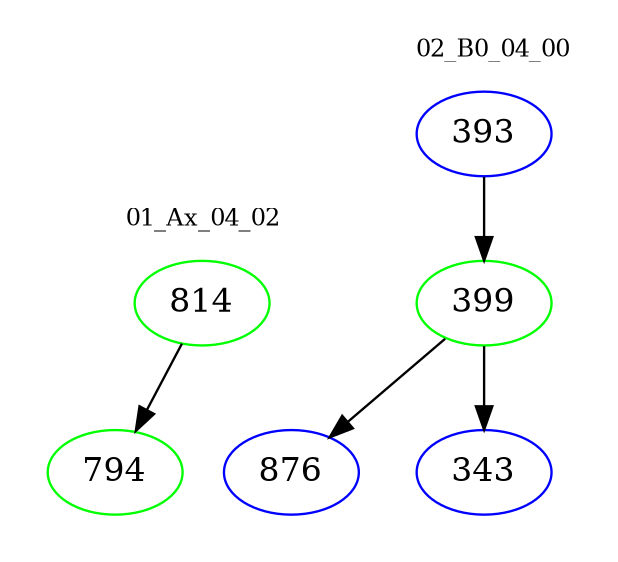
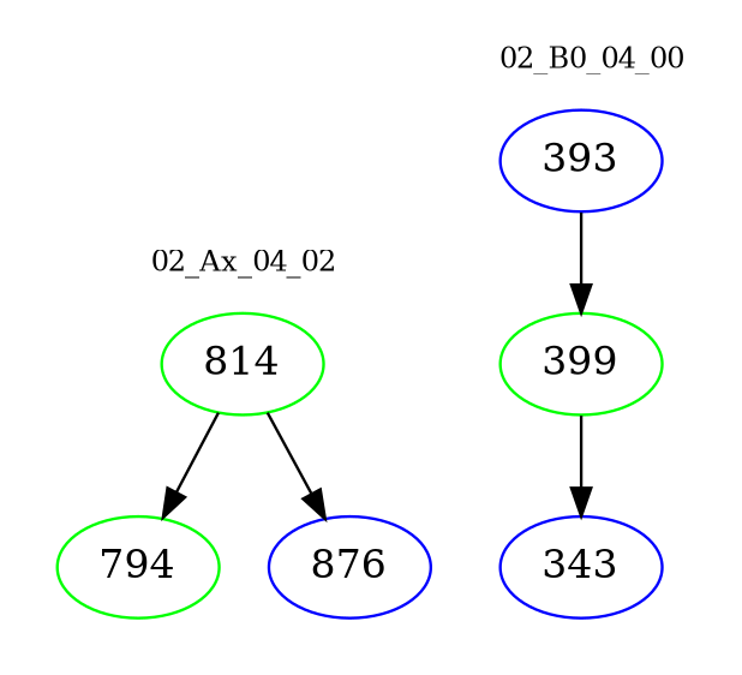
  digraph {
    node [color=green]
    edge [color=black]
    n1 [label=814]
    n2 [label=794]
    n3 [color=blue label=876]
    n4 [color=blue label=393]
    n5 [color=blue label=343]
    n6 [label=399]
    subgraph cluster_1 {
      color=white
      fontsize=10
-     label="01_Ax_04_02"
+     label="02_Ax_04_02"
      n1
      n2
      n3
    }
    subgraph cluster_2 {
      color=white
      fontsize=10
      label="02_B0_04_00"
      n4
      n5
      n6
    }
    n1 -> n2
-   n6 -> n3
+   n1 -> n3
    n4 -> n6
    n6 -> n5
  }
